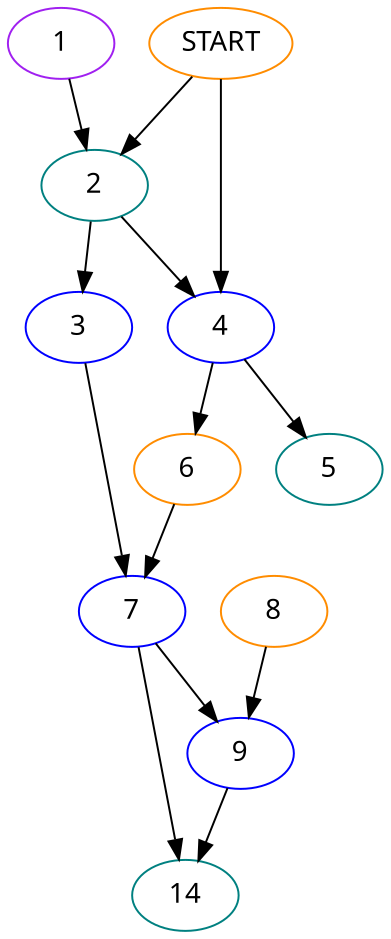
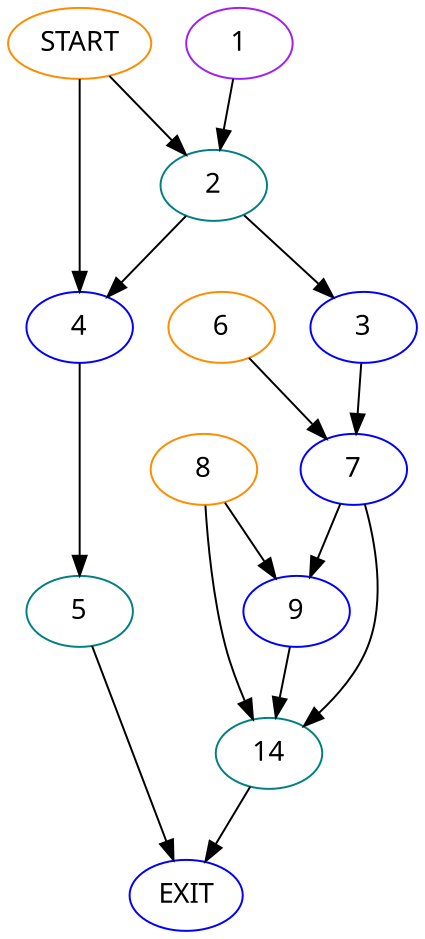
  digraph {
    fontname="Noto Sans"
    node [color=blue fontname="Noto Sans"]
    edge [fontname="Noto Sans"]
    n1 [color=darkorange label=START]
    2 [color=teal]
    4
    1 [color=purple]
    3
    7
    5 [color=teal]
    6 [color=darkorange]
    n9 [color=teal label=14]
    9
+   n11 [label=EXIT]
    8 [color=darkorange]
    n1 -> 2
    n1 -> 4
    2 -> 4
    2 -> 3
    4 -> 5
-   4 -> 6
    1 -> 2
    3 -> 7
    7 -> n9
    7 -> 9
+   5 -> n11
    6 -> 7
+   n9 -> n11
    9 -> n9
+   8 -> n9
    8 -> 9
  }
